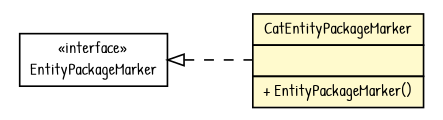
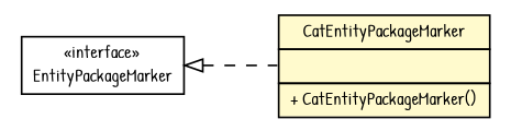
  digraph {
    nodesep=0.25
    ranksep=0.5
    rankdir=LR
    fontname="Patrick Hand"
    node [fontcolor=black fontname="Patrick Hand" fontsize=10.0 shape=plaintext]
    n1 [label=<<table title="br.gov.to.sefaz.persistence.configuration.EntityPackageMarker" border="0" cellborder="1" cellspacing="0" cellpadding="2" port="p" href="../../../../persistence/configuration/EntityPackageMarker.html"> 		<tr><td><table border="0" cellspacing="0" cellpadding="1"> <tr><td align="center" balign="center"> &#171;interface&#187; </td></tr> <tr><td align="center" balign="center"> EntityPackageMarker </td></tr> 		</table></td></tr> 		</table>>]
-   n2 [label=<<table title="br.gov.to.sefaz.par.gestao.persistence.entity.CatEntityPackageMarker" border="0" cellborder="1" cellspacing="0" cellpadding="2" port="p" bgcolor="lemonChiffon" href="./CatEntityPackageMarker.html"> 		<tr><td><table border="0" cellspacing="0" cellpadding="1"> <tr><td align="center" balign="center"> CatEntityPackageMarker </td></tr> 		</table></td></tr> 		<tr><td><table border="0" cellspacing="0" cellpadding="1"> <tr><td align="left" balign="left">  </td></tr> 		</table></td></tr> 		<tr><td><table border="0" cellspacing="0" cellpadding="1"> <tr><td align="left" balign="left"> + EntityPackageMarker() </td></tr> 		</table></td></tr> 		</table>>]
+   n2 [label=<<table title="br.gov.to.sefaz.par.gestao.persistence.entity.CatEntityPackageMarker" border="0" cellborder="1" cellspacing="0" cellpadding="2" port="p" bgcolor="lemonChiffon" href="./CatEntityPackageMarker.html"> 		<tr><td><table border="0" cellspacing="0" cellpadding="1"> <tr><td align="center" balign="center"> CatEntityPackageMarker </td></tr> 		</table></td></tr> 		<tr><td><table border="0" cellspacing="0" cellpadding="1"> <tr><td align="left" balign="left">  </td></tr> 		</table></td></tr> 		<tr><td><table border="0" cellspacing="0" cellpadding="1"> <tr><td align="left" balign="left"> + CatEntityPackageMarker() </td></tr> 		</table></td></tr> 		</table>>]
    n1 -> n2 [arrowtail=empty dir=back fontname="Patrick Hand" fontsize=10 headport=p labelfontname=arial labelfontsize=10 style=dashed tailport=p]
  }
